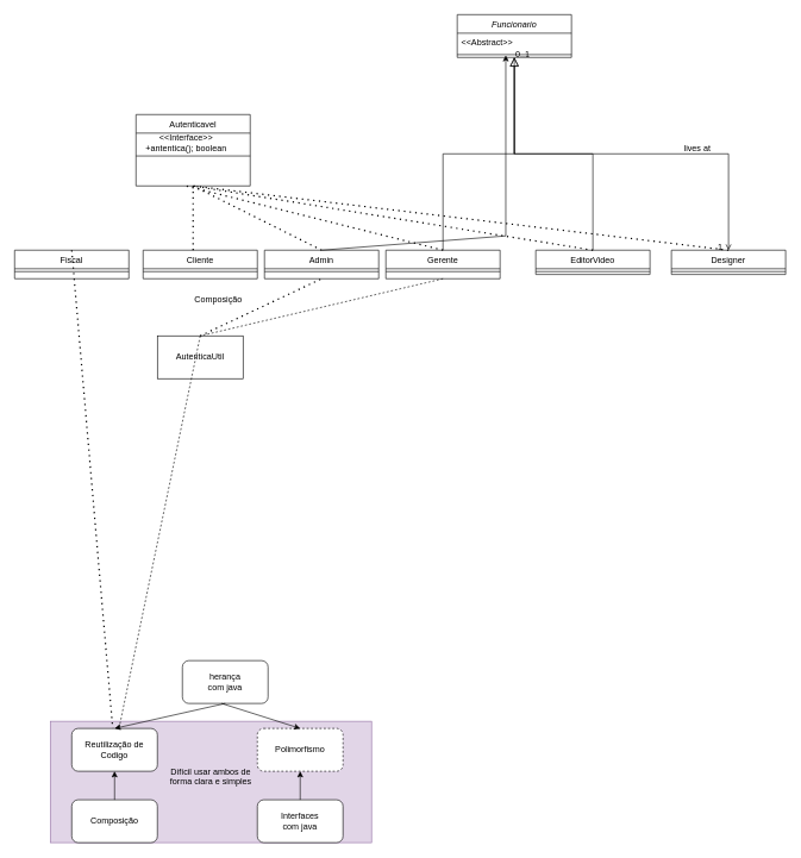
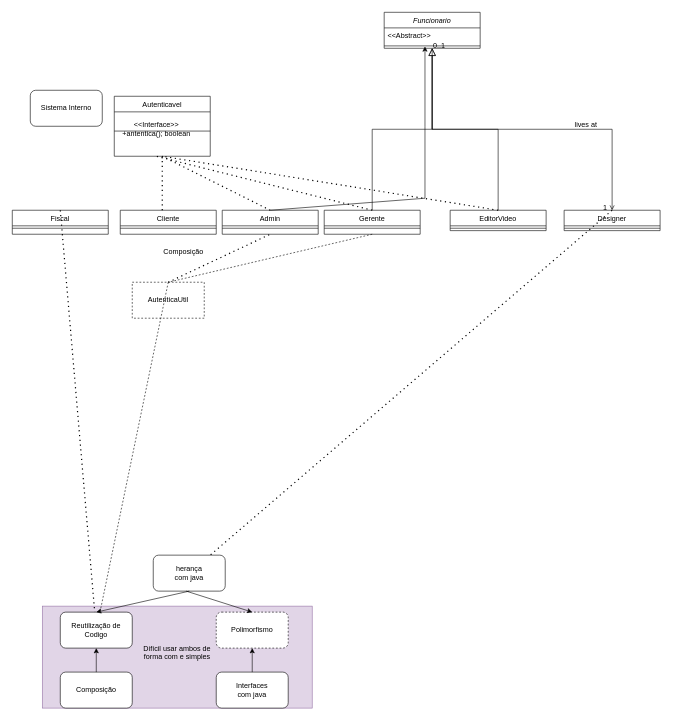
  <mxCell id="0" />
  <mxCell id="1" parent="0" />
- <mxCell id="2" value="&lt;div&gt;Difícil usar ambos de &lt;br&gt;&lt;/div&gt;&lt;div&gt;forma clara e simples&lt;/div&gt;&lt;div&gt;&lt;br&gt;&lt;/div&gt;" style="rounded=0;whiteSpace=wrap;html=1;fillColor=#e1d5e7;strokeColor=#9673a6;" vertex="1" parent="1"><mxGeometry x="70" y="1010" width="450" height="170" as="geometry" /></mxCell>
+ <mxCell id="2" value="&lt;div&gt;Difícil usar ambos de &lt;br&gt;&lt;/div&gt;&lt;div&gt;forma com e simples&lt;/div&gt;&lt;div&gt;&lt;br&gt;&lt;/div&gt;" style="rounded=0;whiteSpace=wrap;html=1;fillColor=#e1d5e7;strokeColor=#9673a6;" vertex="1" parent="1"><mxGeometry x="70" y="1010" width="450" height="170" as="geometry" /></mxCell>
  <mxCell id="3" value="Funcionario" style="swimlane;fontStyle=2;align=center;verticalAlign=top;childLayout=stackLayout;horizontal=1;startSize=26;horizontalStack=0;resizeParent=1;resizeLast=0;collapsible=1;marginBottom=0;rounded=0;shadow=0;strokeWidth=1;" parent="1" vertex="1"><mxGeometry x="640" y="20" width="160" height="60" as="geometry"><mxRectangle x="230" y="140" width="160" height="26" as="alternateBounds" /></mxGeometry></mxCell>
  <mxCell id="4" value="&lt;&lt;Abstract&gt;&gt;" style="text;align=left;verticalAlign=top;spacingLeft=4;spacingRight=4;overflow=hidden;rotatable=0;points=[[0,0.5],[1,0.5]];portConstraint=eastwest;rounded=0;shadow=0;html=0;" parent="3" vertex="1"><mxGeometry y="26" width="160" height="26" as="geometry" /></mxCell>
  <mxCell id="5" value="" style="line;html=1;strokeWidth=1;align=left;verticalAlign=middle;spacingTop=-1;spacingLeft=3;spacingRight=3;rotatable=0;labelPosition=right;points=[];portConstraint=eastwest;" parent="3" vertex="1"><mxGeometry y="52" width="160" height="8" as="geometry" /></mxCell>
  <mxCell id="6" value="Gerente" style="swimlane;fontStyle=0;align=center;verticalAlign=top;childLayout=stackLayout;horizontal=1;startSize=26;horizontalStack=0;resizeParent=1;resizeLast=0;collapsible=1;marginBottom=0;rounded=0;shadow=0;strokeWidth=1;" parent="1" vertex="1"><mxGeometry x="540" y="350" width="160" height="40" as="geometry"><mxRectangle x="130" y="380" width="160" height="26" as="alternateBounds" /></mxGeometry></mxCell>
  <mxCell id="7" value="" style="line;html=1;strokeWidth=1;align=left;verticalAlign=middle;spacingTop=-1;spacingLeft=3;spacingRight=3;rotatable=0;labelPosition=right;points=[];portConstraint=eastwest;" parent="6" vertex="1"><mxGeometry y="26" width="160" height="8" as="geometry" /></mxCell>
  <mxCell id="8" value="" style="endArrow=block;endSize=10;endFill=0;shadow=0;strokeWidth=1;rounded=0;edgeStyle=elbowEdgeStyle;elbow=vertical;" parent="1" source="6" target="3" edge="1"><mxGeometry width="160" relative="1" as="geometry"><mxPoint x="620" y="193" as="sourcePoint" /><mxPoint x="620" y="193" as="targetPoint" /></mxGeometry></mxCell>
  <mxCell id="9" value="EditorVideo" style="swimlane;fontStyle=0;align=center;verticalAlign=top;childLayout=stackLayout;horizontal=1;startSize=26;horizontalStack=0;resizeParent=1;resizeLast=0;collapsible=1;marginBottom=0;rounded=0;shadow=0;strokeWidth=1;" parent="1" vertex="1"><mxGeometry x="750" y="350" width="160" height="34" as="geometry"><mxRectangle x="340" y="380" width="170" height="26" as="alternateBounds" /></mxGeometry></mxCell>
  <mxCell id="10" value="" style="line;html=1;strokeWidth=1;align=left;verticalAlign=middle;spacingTop=-1;spacingLeft=3;spacingRight=3;rotatable=0;labelPosition=right;points=[];portConstraint=eastwest;" parent="9" vertex="1"><mxGeometry y="26" width="160" height="8" as="geometry" /></mxCell>
  <mxCell id="11" value="" style="endArrow=block;endSize=10;endFill=0;shadow=0;strokeWidth=1;rounded=0;edgeStyle=elbowEdgeStyle;elbow=vertical;" parent="1" source="9" target="3" edge="1"><mxGeometry width="160" relative="1" as="geometry"><mxPoint x="630" y="363" as="sourcePoint" /><mxPoint x="730" y="261" as="targetPoint" /></mxGeometry></mxCell>
  <mxCell id="12" value="Designer" style="swimlane;fontStyle=0;align=center;verticalAlign=top;childLayout=stackLayout;horizontal=1;startSize=26;horizontalStack=0;resizeParent=1;resizeLast=0;collapsible=1;marginBottom=0;rounded=0;shadow=0;strokeWidth=1;" parent="1" vertex="1"><mxGeometry x="940" y="350" width="160" height="34" as="geometry"><mxRectangle x="550" y="140" width="160" height="26" as="alternateBounds" /></mxGeometry></mxCell>
  <mxCell id="13" value="" style="line;html=1;strokeWidth=1;align=left;verticalAlign=middle;spacingTop=-1;spacingLeft=3;spacingRight=3;rotatable=0;labelPosition=right;points=[];portConstraint=eastwest;" parent="12" vertex="1"><mxGeometry y="26" width="160" height="8" as="geometry" /></mxCell>
  <mxCell id="14" value="" style="endArrow=open;shadow=0;strokeWidth=1;rounded=0;endFill=1;edgeStyle=elbowEdgeStyle;elbow=vertical;" parent="1" source="3" target="12" edge="1"><mxGeometry x="0.5" y="41" relative="1" as="geometry"><mxPoint x="800" y="182" as="sourcePoint" /><mxPoint x="960" y="182" as="targetPoint" /><mxPoint x="-40" y="32" as="offset" /></mxGeometry></mxCell>
  <mxCell id="15" value="0..1" style="resizable=0;align=left;verticalAlign=bottom;labelBackgroundColor=none;fontSize=12;" parent="14" connectable="0" vertex="1"><mxGeometry x="-1" relative="1" as="geometry"><mxPoint y="4" as="offset" /></mxGeometry></mxCell>
  <mxCell id="16" value="1" style="resizable=0;align=right;verticalAlign=bottom;labelBackgroundColor=none;fontSize=12;" parent="14" connectable="0" vertex="1"><mxGeometry x="1" relative="1" as="geometry"><mxPoint x="-7" y="4" as="offset" /></mxGeometry></mxCell>
  <mxCell id="17" value="lives at" style="text;html=1;resizable=0;points=[];;align=center;verticalAlign=middle;labelBackgroundColor=none;rounded=0;shadow=0;strokeWidth=1;fontSize=12;" parent="14" vertex="1" connectable="0"><mxGeometry x="0.5" y="49" relative="1" as="geometry"><mxPoint x="-38" y="40" as="offset" /></mxGeometry></mxCell>
  <mxCell id="18" value="Admin" style="swimlane;fontStyle=0;align=center;verticalAlign=top;childLayout=stackLayout;horizontal=1;startSize=26;horizontalStack=0;resizeParent=1;resizeLast=0;collapsible=1;marginBottom=0;rounded=0;shadow=0;strokeWidth=1;" vertex="1" parent="1"><mxGeometry x="370" y="350" width="160" height="40" as="geometry"><mxRectangle x="130" y="380" width="160" height="26" as="alternateBounds" /></mxGeometry></mxCell>
  <mxCell id="19" value="" style="line;html=1;strokeWidth=1;align=left;verticalAlign=middle;spacingTop=-1;spacingLeft=3;spacingRight=3;rotatable=0;labelPosition=right;points=[];portConstraint=eastwest;" vertex="1" parent="18"><mxGeometry y="26" width="160" height="8" as="geometry" /></mxCell>
  <mxCell id="20" value="" style="endArrow=classic;html=1;rounded=0;exitX=0.5;exitY=0;exitDx=0;exitDy=0;entryX=0.425;entryY=0.625;entryDx=0;entryDy=0;entryPerimeter=0;" edge="1" parent="1" source="18" target="5"><mxGeometry width="50" height="50" relative="1" as="geometry"><mxPoint x="540" y="310" as="sourcePoint" /><mxPoint x="590" y="260" as="targetPoint" /><Array as="points"><mxPoint x="708" y="330" /><mxPoint x="708" y="210" /></Array></mxGeometry></mxCell>
  <mxCell id="21" value="Fiscal" style="swimlane;fontStyle=0;align=center;verticalAlign=top;childLayout=stackLayout;horizontal=1;startSize=26;horizontalStack=0;resizeParent=1;resizeLast=0;collapsible=1;marginBottom=0;rounded=0;shadow=0;strokeWidth=1;" vertex="1" parent="1"><mxGeometry x="20" y="350" width="160" height="40" as="geometry"><mxRectangle x="130" y="380" width="160" height="26" as="alternateBounds" /></mxGeometry></mxCell>
  <mxCell id="22" value="" style="line;html=1;strokeWidth=1;align=left;verticalAlign=middle;spacingTop=-1;spacingLeft=3;spacingRight=3;rotatable=0;labelPosition=right;points=[];portConstraint=eastwest;" vertex="1" parent="21"><mxGeometry y="26" width="160" height="8" as="geometry" /></mxCell>
  <mxCell id="23" value="Cliente" style="swimlane;fontStyle=0;align=center;verticalAlign=top;childLayout=stackLayout;horizontal=1;startSize=26;horizontalStack=0;resizeParent=1;resizeLast=0;collapsible=1;marginBottom=0;rounded=0;shadow=0;strokeWidth=1;" vertex="1" parent="1"><mxGeometry x="200" y="350" width="160" height="40" as="geometry"><mxRectangle x="130" y="380" width="160" height="26" as="alternateBounds" /></mxGeometry></mxCell>
  <mxCell id="24" value="" style="line;html=1;strokeWidth=1;align=left;verticalAlign=middle;spacingTop=-1;spacingLeft=3;spacingRight=3;rotatable=0;labelPosition=right;points=[];portConstraint=eastwest;" vertex="1" parent="23"><mxGeometry y="26" width="160" height="8" as="geometry" /></mxCell>
+ <mxCell id="25" value="Sistema Interno" style="rounded=1;whiteSpace=wrap;html=1;" vertex="1" parent="1"><mxGeometry x="50" y="150" width="120" height="60" as="geometry" /></mxCell>
  <mxCell id="26" value="Autenticavel" style="swimlane;fontStyle=0;align=center;verticalAlign=top;childLayout=stackLayout;horizontal=1;startSize=26;horizontalStack=0;resizeParent=1;resizeLast=0;collapsible=1;marginBottom=0;rounded=0;shadow=0;strokeWidth=1;" vertex="1" parent="1"><mxGeometry x="190" y="160" width="160" height="100" as="geometry"><mxRectangle x="130" y="380" width="160" height="26" as="alternateBounds" /></mxGeometry></mxCell>
  <mxCell id="27" value="" style="line;html=1;strokeWidth=1;align=left;verticalAlign=middle;spacingTop=-1;spacingLeft=3;spacingRight=3;rotatable=0;labelPosition=right;points=[];portConstraint=eastwest;" vertex="1" parent="26"><mxGeometry y="26" width="160" height="64" as="geometry" /></mxCell>
- <mxCell id="28" value="&amp;lt;&amp;lt;Interface&amp;gt;&amp;gt;&lt;br&gt;+antentica(); boolean" style="text;html=1;align=center;verticalAlign=middle;resizable=0;points=[];autosize=1;strokeColor=none;fillColor=none;" vertex="1" parent="1"><mxGeometry x="195" y="185" width="130" height="30" as="geometry" /></mxCell>
+ <mxCell id="28" value="&amp;lt;&amp;lt;Interface&amp;gt;&amp;gt;&lt;br&gt;+antentica(); boolean" style="text;html=1;align=center;verticalAlign=middle;resizable=0;points=[];autosize=1;strokeColor=none;fillColor=none;" vertex="1" parent="1"><mxGeometry x="195" y="200" width="130" height="30" as="geometry" /></mxCell>
  <mxCell id="29" value="" style="endArrow=none;dashed=1;html=1;dashPattern=1 3;strokeWidth=2;rounded=0;entryX=0.5;entryY=1;entryDx=0;entryDy=0;" edge="1" parent="1" target="26"><mxGeometry width="50" height="50" relative="1" as="geometry"><mxPoint x="270" y="350" as="sourcePoint" /><mxPoint x="220" y="260" as="targetPoint" /></mxGeometry></mxCell>
  <mxCell id="30" value="" style="endArrow=none;dashed=1;html=1;dashPattern=1 3;strokeWidth=2;rounded=0;exitX=0.5;exitY=0;exitDx=0;exitDy=0;" edge="1" parent="1" source="21" target="41"><mxGeometry width="50" height="50" relative="1" as="geometry"><mxPoint x="170" y="310" as="sourcePoint" /><mxPoint x="220" y="260" as="targetPoint" /></mxGeometry></mxCell>
  <mxCell id="31" value="" style="endArrow=none;dashed=1;html=1;dashPattern=1 3;strokeWidth=2;rounded=0;entryX=0.5;entryY=1;entryDx=0;entryDy=0;exitX=0.5;exitY=0;exitDx=0;exitDy=0;" edge="1" parent="1" source="18" target="26"><mxGeometry width="50" height="50" relative="1" as="geometry"><mxPoint x="170" y="310" as="sourcePoint" /><mxPoint x="220" y="260" as="targetPoint" /></mxGeometry></mxCell>
  <mxCell id="32" value="" style="endArrow=none;dashed=1;html=1;dashPattern=1 3;strokeWidth=2;rounded=0;exitX=0.5;exitY=0;exitDx=0;exitDy=0;" edge="1" parent="1" source="6"><mxGeometry width="50" height="50" relative="1" as="geometry"><mxPoint x="580" y="310" as="sourcePoint" /><mxPoint x="260" y="260" as="targetPoint" /></mxGeometry></mxCell>
- <mxCell id="33" value="" style="endArrow=none;dashed=1;html=1;dashPattern=1 3;strokeWidth=2;rounded=0;entryX=0.5;entryY=1;entryDx=0;entryDy=0;exitX=0.5;exitY=0;exitDx=0;exitDy=0;" edge="1" parent="1" source="12" target="26"><mxGeometry width="50" height="50" relative="1" as="geometry"><mxPoint x="390" y="310" as="sourcePoint" /><mxPoint x="440" y="260" as="targetPoint" /></mxGeometry></mxCell>
+ <mxCell id="33" value="" style="endArrow=none;dashed=1;html=1;dashPattern=1 3;strokeWidth=2;rounded=0;exitX=0.5;exitY=0;exitDx=0;exitDy=0;" edge="1" parent="1" source="12" target="40"><mxGeometry width="50" height="50" relative="1" as="geometry"><mxPoint x="390" y="310" as="sourcePoint" /><mxPoint x="440" y="260" as="targetPoint" /></mxGeometry></mxCell>
  <mxCell id="34" value="" style="endArrow=none;dashed=1;html=1;dashPattern=1 3;strokeWidth=2;rounded=0;exitX=0.5;exitY=0;exitDx=0;exitDy=0;" edge="1" parent="1" source="9"><mxGeometry width="50" height="50" relative="1" as="geometry"><mxPoint x="390" y="310" as="sourcePoint" /><mxPoint x="270" y="260" as="targetPoint" /></mxGeometry></mxCell>
- <mxCell id="35" value="AutenticaUtil" style="rounded=0;whiteSpace=wrap;html=1;" vertex="1" parent="1"><mxGeometry x="220" y="470" width="120" height="60" as="geometry" /></mxCell>
+ <mxCell id="35" value="AutenticaUtil" style="rounded=0;whiteSpace=wrap;html=1;dashed=1;" vertex="1" parent="1"><mxGeometry x="220" y="470" width="120" height="60" as="geometry" /></mxCell>
  <mxCell id="36" value="" style="endArrow=none;dashed=1;html=1;rounded=0;exitX=0.5;exitY=0;exitDx=0;exitDy=0;" edge="1" parent="1" source="35" target="41"><mxGeometry width="50" height="50" relative="1" as="geometry"><mxPoint x="170" y="310" as="sourcePoint" /><mxPoint x="220" y="260" as="targetPoint" /></mxGeometry></mxCell>
  <mxCell id="37" value="" style="endArrow=none;dashed=1;html=1;dashPattern=1 3;strokeWidth=2;rounded=0;exitX=0.5;exitY=0;exitDx=0;exitDy=0;entryX=0.5;entryY=1;entryDx=0;entryDy=0;" edge="1" parent="1" source="35" target="18"><mxGeometry width="50" height="50" relative="1" as="geometry"><mxPoint x="170" y="310" as="sourcePoint" /><mxPoint x="220" y="260" as="targetPoint" /></mxGeometry></mxCell>
  <mxCell id="38" value="" style="endArrow=none;dashed=1;html=1;rounded=0;exitX=0.5;exitY=1;exitDx=0;exitDy=0;entryX=0.5;entryY=0;entryDx=0;entryDy=0;" edge="1" parent="1" source="6" target="35"><mxGeometry width="50" height="50" relative="1" as="geometry"><mxPoint x="450" y="300" as="sourcePoint" /><mxPoint x="500" y="250" as="targetPoint" /></mxGeometry></mxCell>
  <mxCell id="39" value="Composição" style="text;html=1;align=center;verticalAlign=middle;resizable=0;points=[];autosize=1;strokeColor=none;fillColor=none;" vertex="1" parent="1"><mxGeometry x="265" y="410" width="80" height="20" as="geometry" /></mxCell>
  <mxCell id="40" value="&lt;div&gt;herança &lt;br&gt;&lt;/div&gt;&lt;div&gt;com java &lt;br&gt;&lt;/div&gt;" style="rounded=1;whiteSpace=wrap;html=1;" vertex="1" parent="1"><mxGeometry x="255" y="925" width="120" height="60" as="geometry" /></mxCell>
  <mxCell id="41" value="Reutilização de Codigo" style="rounded=1;whiteSpace=wrap;html=1;" vertex="1" parent="1"><mxGeometry x="100" y="1020" width="120" height="60" as="geometry" /></mxCell>
  <mxCell id="42" value="Polimorfismo" style="rounded=1;whiteSpace=wrap;html=1;dashed=1;" vertex="1" parent="1"><mxGeometry x="360" y="1020" width="120" height="60" as="geometry" /></mxCell>
  <mxCell id="43" value="&lt;div&gt;Interfaces &lt;br&gt;&lt;/div&gt;&lt;div&gt;com java&lt;br&gt;&lt;/div&gt;" style="rounded=1;whiteSpace=wrap;html=1;" vertex="1" parent="1"><mxGeometry x="360" y="1120" width="120" height="60" as="geometry" /></mxCell>
  <mxCell id="44" value="" style="endArrow=classic;html=1;rounded=0;exitX=0.5;exitY=0;exitDx=0;exitDy=0;entryX=0.5;entryY=1;entryDx=0;entryDy=0;" edge="1" parent="1" source="43" target="42"><mxGeometry width="50" height="50" relative="1" as="geometry"><mxPoint x="280" y="990" as="sourcePoint" /><mxPoint x="330" y="940" as="targetPoint" /></mxGeometry></mxCell>
  <mxCell id="45" value="" style="endArrow=classic;html=1;rounded=0;exitX=0.458;exitY=1;exitDx=0;exitDy=0;exitPerimeter=0;entryX=0.5;entryY=0;entryDx=0;entryDy=0;" edge="1" parent="1" source="40" target="42"><mxGeometry width="50" height="50" relative="1" as="geometry"><mxPoint x="280" y="990" as="sourcePoint" /><mxPoint x="330" y="940" as="targetPoint" /></mxGeometry></mxCell>
  <mxCell id="46" value="" style="endArrow=classic;html=1;rounded=0;exitX=0.5;exitY=1;exitDx=0;exitDy=0;entryX=0.5;entryY=0;entryDx=0;entryDy=0;" edge="1" parent="1" source="40" target="41"><mxGeometry width="50" height="50" relative="1" as="geometry"><mxPoint x="280" y="990" as="sourcePoint" /><mxPoint x="330" y="940" as="targetPoint" /></mxGeometry></mxCell>
  <mxCell id="47" value="Composição" style="rounded=1;whiteSpace=wrap;html=1;" vertex="1" parent="1"><mxGeometry x="100" y="1120" width="120" height="60" as="geometry" /></mxCell>
  <mxCell id="48" value="" style="endArrow=classic;html=1;rounded=0;exitX=0.5;exitY=0;exitDx=0;exitDy=0;entryX=0.5;entryY=1;entryDx=0;entryDy=0;" edge="1" parent="1" source="47" target="41"><mxGeometry width="50" height="50" relative="1" as="geometry"><mxPoint x="280" y="990" as="sourcePoint" /><mxPoint x="290" y="1120" as="targetPoint" /></mxGeometry></mxCell>
